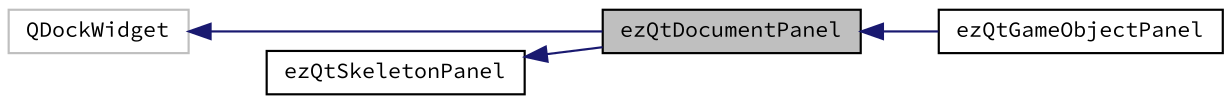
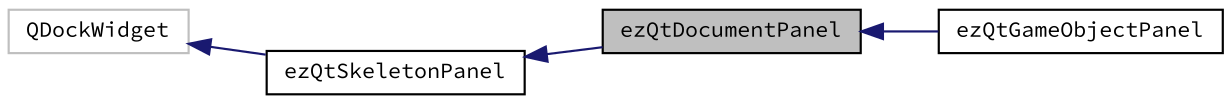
  digraph {
    fontname="Source Code Pro"
    rankdir=LR
    node [color=black fillcolor=white fontname="Source Code Pro" fontsize=10 shape=record style=filled]
    edge [color=midnightblue dir=back fontname="Source Code Pro" fontsize=10 labelfontname=Helvetica labelfontsize=10 style=solid]
    n1 [fillcolor=grey75 fontcolor=black height=0.2 label=ezQtDocumentPanel width=0.4]
    n2 [height=0.2 label=ezQtGameObjectPanel width=0.4]
    n3 [height=0.2 label=ezQtSkeletonPanel width=0.4]
    n4 [color=grey75 height=0.2 label=QDockWidget width=0.4]
    n1 -> n2
    n3 -> n1
-   n4 -> n1
+   n4 -> n3
  }
